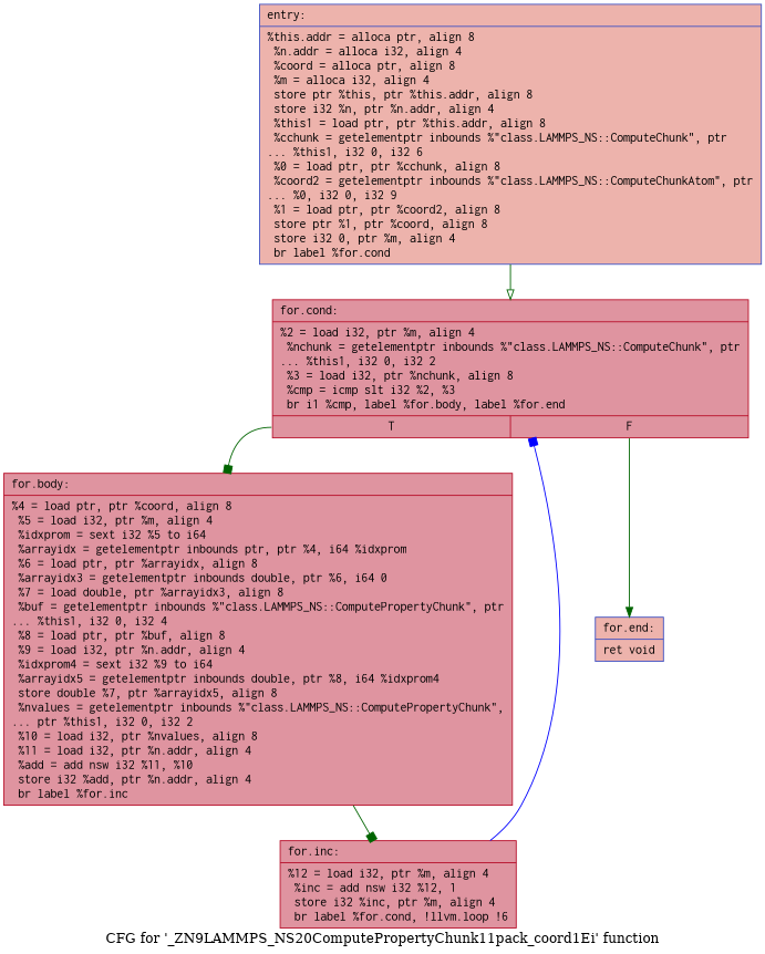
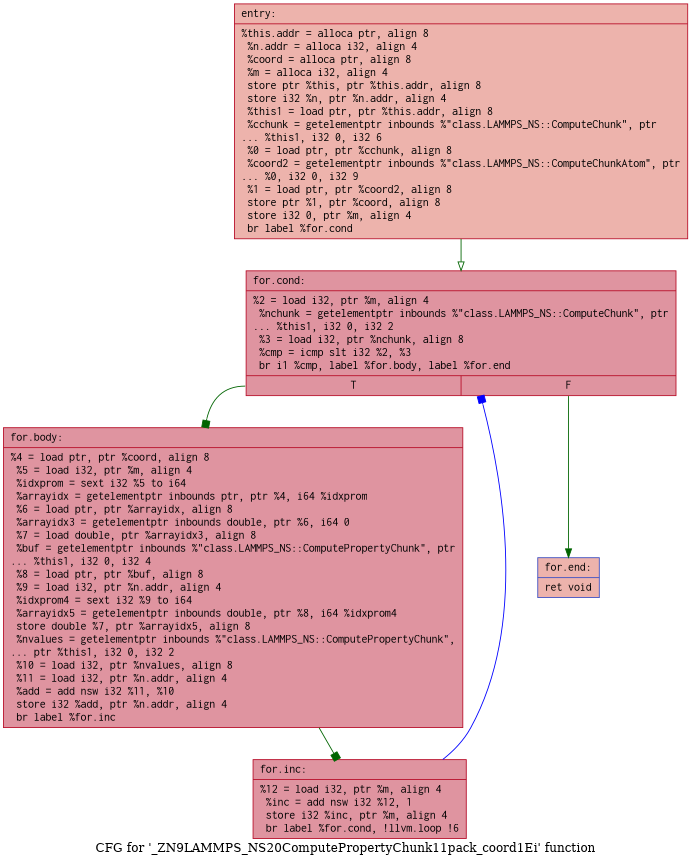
  digraph {
    label="CFG for '_ZN9LAMMPS_NS20ComputePropertyChunk11pack_coord1Ei' function"
    node [color="#b70d28ff" fillcolor="#b70d2870" fontname=Courier shape=record style=filled]
    edge [color=darkgreen arrowhead=box]
-   n1 [color="#3d50c3ff" fillcolor="#d6524470" label="{entry:\l|  %this.addr = alloca ptr, align 8\l  %n.addr = alloca i32, align 4\l  %coord = alloca ptr, align 8\l  %m = alloca i32, align 4\l  store ptr %this, ptr %this.addr, align 8\l  store i32 %n, ptr %n.addr, align 4\l  %this1 = load ptr, ptr %this.addr, align 8\l  %cchunk = getelementptr inbounds %\"class.LAMMPS_NS::ComputeChunk\", ptr\l... %this1, i32 0, i32 6\l  %0 = load ptr, ptr %cchunk, align 8\l  %coord2 = getelementptr inbounds %\"class.LAMMPS_NS::ComputeChunkAtom\", ptr\l... %0, i32 0, i32 9\l  %1 = load ptr, ptr %coord2, align 8\l  store ptr %1, ptr %coord, align 8\l  store i32 0, ptr %m, align 4\l  br label %for.cond\l}"]
+   n1 [fillcolor="#d6524470" label="{entry:\l|  %this.addr = alloca ptr, align 8\l  %n.addr = alloca i32, align 4\l  %coord = alloca ptr, align 8\l  %m = alloca i32, align 4\l  store ptr %this, ptr %this.addr, align 8\l  store i32 %n, ptr %n.addr, align 4\l  %this1 = load ptr, ptr %this.addr, align 8\l  %cchunk = getelementptr inbounds %\"class.LAMMPS_NS::ComputeChunk\", ptr\l... %this1, i32 0, i32 6\l  %0 = load ptr, ptr %cchunk, align 8\l  %coord2 = getelementptr inbounds %\"class.LAMMPS_NS::ComputeChunkAtom\", ptr\l... %0, i32 0, i32 9\l  %1 = load ptr, ptr %coord2, align 8\l  store ptr %1, ptr %coord, align 8\l  store i32 0, ptr %m, align 4\l  br label %for.cond\l}"]
    n2 [label="{for.cond:\l|  %2 = load i32, ptr %m, align 4\l  %nchunk = getelementptr inbounds %\"class.LAMMPS_NS::ComputeChunk\", ptr\l... %this1, i32 0, i32 2\l  %3 = load i32, ptr %nchunk, align 8\l  %cmp = icmp slt i32 %2, %3\l  br i1 %cmp, label %for.body, label %for.end\l|{<s0>T|<s1>F}}"]
    n3 [label="{for.body:\l|  %4 = load ptr, ptr %coord, align 8\l  %5 = load i32, ptr %m, align 4\l  %idxprom = sext i32 %5 to i64\l  %arrayidx = getelementptr inbounds ptr, ptr %4, i64 %idxprom\l  %6 = load ptr, ptr %arrayidx, align 8\l  %arrayidx3 = getelementptr inbounds double, ptr %6, i64 0\l  %7 = load double, ptr %arrayidx3, align 8\l  %buf = getelementptr inbounds %\"class.LAMMPS_NS::ComputePropertyChunk\", ptr\l... %this1, i32 0, i32 4\l  %8 = load ptr, ptr %buf, align 8\l  %9 = load i32, ptr %n.addr, align 4\l  %idxprom4 = sext i32 %9 to i64\l  %arrayidx5 = getelementptr inbounds double, ptr %8, i64 %idxprom4\l  store double %7, ptr %arrayidx5, align 8\l  %nvalues = getelementptr inbounds %\"class.LAMMPS_NS::ComputePropertyChunk\",\l... ptr %this1, i32 0, i32 2\l  %10 = load i32, ptr %nvalues, align 8\l  %11 = load i32, ptr %n.addr, align 4\l  %add = add nsw i32 %11, %10\l  store i32 %add, ptr %n.addr, align 4\l  br label %for.inc\l}"]
    n4 [color="#3d50c3ff" fillcolor="#d6524470" label="{for.end:\l|  ret void\l}"]
    n5 [label="{for.inc:\l|  %12 = load i32, ptr %m, align 4\l  %inc = add nsw i32 %12, 1\l  store i32 %inc, ptr %m, align 4\l  br label %for.cond, !llvm.loop !6\l}"]
    n1 -> n2 [arrowhead=onormal]
    n2 -> n3 [tailport=s0]
    n2 -> n4 [tailport=s1 arrowhead=normal]
    n3 -> n5
    n5 -> n2 [color=blue]
  }
